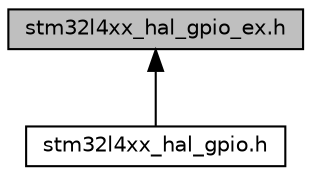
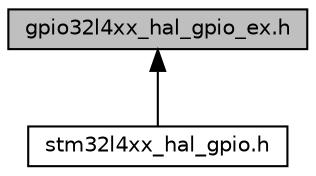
  digraph {
    node [color=black fontname=Helvetica fontsize=10 shape=record style=filled]
-   n1 [fillcolor=grey75 fontcolor=black height=0.2 label="stm32l4xx_hal_gpio_ex.h" width=0.4]
+   n1 [fillcolor=grey75 fontcolor=black height=0.2 label="gpio32l4xx_hal_gpio_ex.h" width=0.4]
    n2 [fillcolor=white height=0.2 label="stm32l4xx_hal_gpio.h" width=0.4]
    n1 -> n2 [color=black dir=back fontname=Helvetica fontsize=10 labelfontname=Helvetica labelfontsize=10 style=solid]
  }
